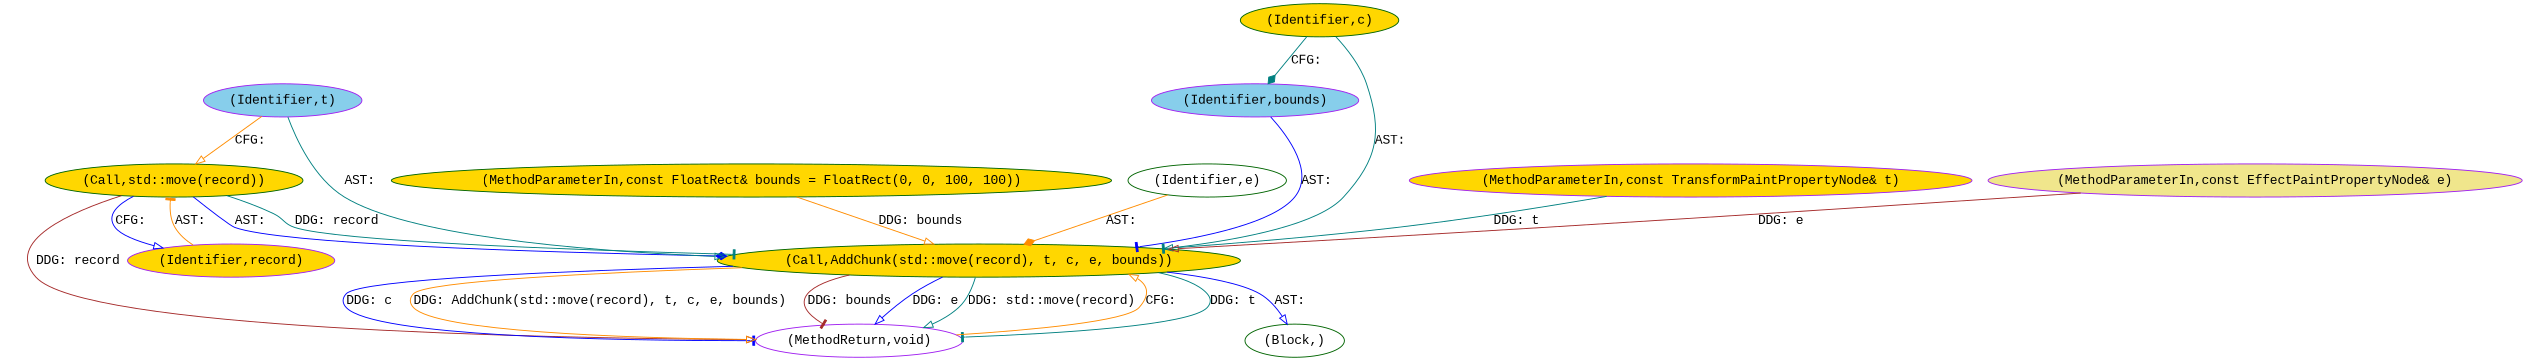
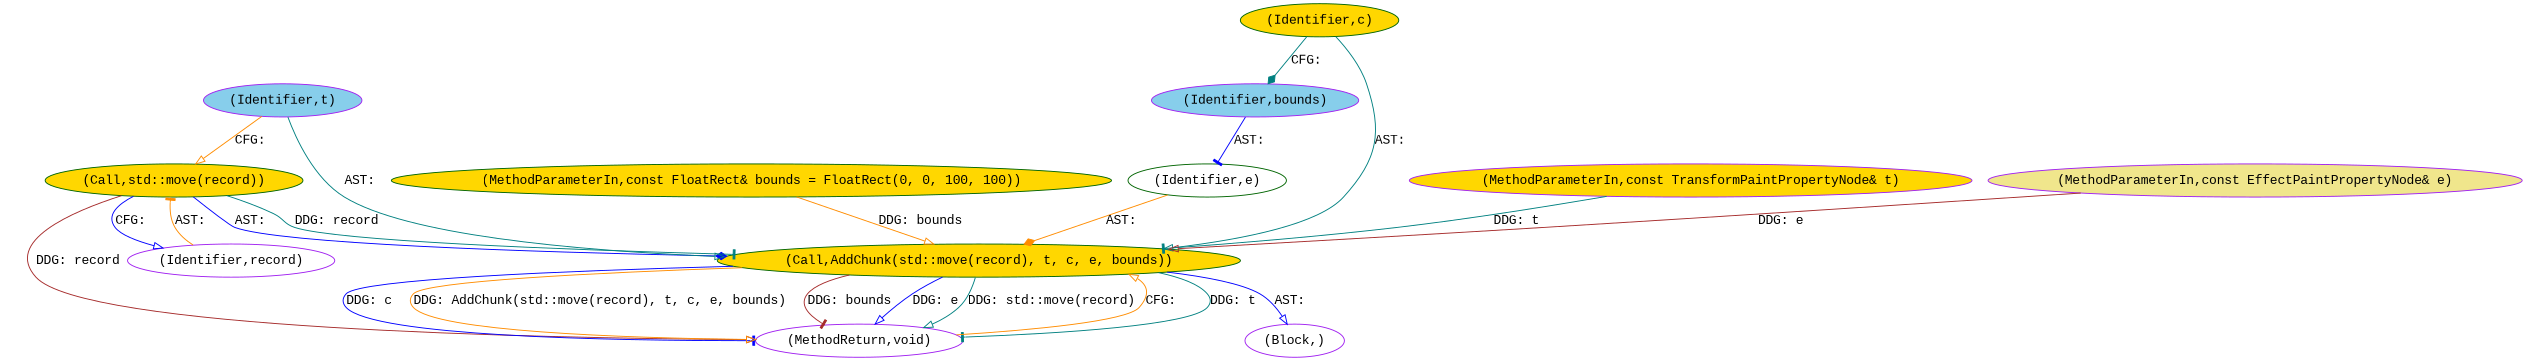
  digraph {
    fontname="Liberation Mono"
    node [color=darkgreen fillcolor=gold fontname="Liberation Mono" style=filled]
    edge [arrowhead=onormal color=teal fontname="Liberation Mono"]
    n1 [label="(Call,std::move(record))"]
    n2 [label="(Call,AddChunk(std::move(record), t, c, e, bounds))"]
-   n3 [color=purple label="(Identifier,record)"]
+   n3 [color=purple fillcolor=white label="(Identifier,record)"]
    n4 [color=purple fillcolor=white label="(MethodReturn,void)"]
-   n5 [fillcolor=white label="(Block,)"]
+   n5 [color=purple fillcolor=white label="(Block,)"]
    n6 [color=purple fillcolor=skyblue label="(Identifier,bounds)"]
    n7 [label="(MethodParameterIn,const FloatRect& bounds = FloatRect(0, 0, 100, 100))"]
    n8 [color=purple fillcolor=skyblue label="(Identifier,t)"]
    n9 [fillcolor=white label="(Identifier,e)"]
    n10 [label="(Identifier,c)"]
    n11 [color=purple label="(MethodParameterIn,const TransformPaintPropertyNode& t)"]
    n12 [color=purple fillcolor=khaki label="(MethodParameterIn,const EffectPaintPropertyNode& e)"]
    n1 -> n2 [arrowhead=diamond color=blue label="AST: "]
    n1 -> n2 [arrowhead=tee label="DDG: record"]
    n1 -> n3 [color=blue label="CFG: "]
    n1 -> n4 [color=brown label="DDG: record"]
    n2 -> n4 [arrowhead=tee label="DDG: t"]
    n2 -> n4 [arrowhead=tee color=blue label="DDG: c"]
    n2 -> n4 [color=darkorange label="DDG: AddChunk(std::move(record), t, c, e, bounds)"]
    n2 -> n4 [arrowhead=tee color=brown label="DDG: bounds"]
    n2 -> n4 [color=blue label="DDG: e"]
    n2 -> n4 [label="DDG: std::move(record)"]
    n2 -> n5 [color=blue label="AST: "]
    n3 -> n1 [arrowhead=tee color=darkorange label="AST: "]
    n4 -> n2 [color=darkorange label="CFG: "]
-   n6 -> n2 [arrowhead=tee color=blue label="AST: "]
+   n6 -> n9 [arrowhead=tee color=blue label="AST: "]
    n7 -> n2 [color=darkorange label="DDG: bounds"]
    n8 -> n1 [color=darkorange label="CFG: "]
    n8 -> n2 [label="AST: "]
    n9 -> n2 [arrowhead=diamond color=darkorange label="AST: "]
    n10 -> n2 [label="AST: "]
    n10 -> n6 [arrowhead=diamond label="CFG: "]
    n11 -> n2 [arrowhead=tee label="DDG: t"]
    n12 -> n2 [color=brown label="DDG: e"]
  }
